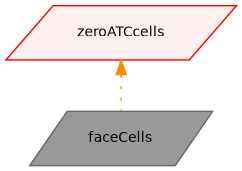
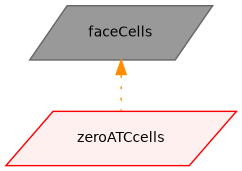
  digraph {
    node [fontname=Helvetica fontsize=10 shape=parallelogram style=filled]
    n1 [color=gray40 fillcolor=grey60 fontcolor=black height=0.2 label=faceCells width=0.4]
    n2 [color=red fillcolor="#FFF0F0" height=0.2 label=zeroATCcells width=0.4]
-   n2 -> n1 [color=darkorange dir=back fontname=Helvetica fontsize=10 labelfontname=Helvetica labelfontsize=10 style=dotted]
+   n1 -> n2 [color=darkorange dir=back fontname=Helvetica fontsize=10 labelfontname=Helvetica labelfontsize=10 style=dotted]
  }
